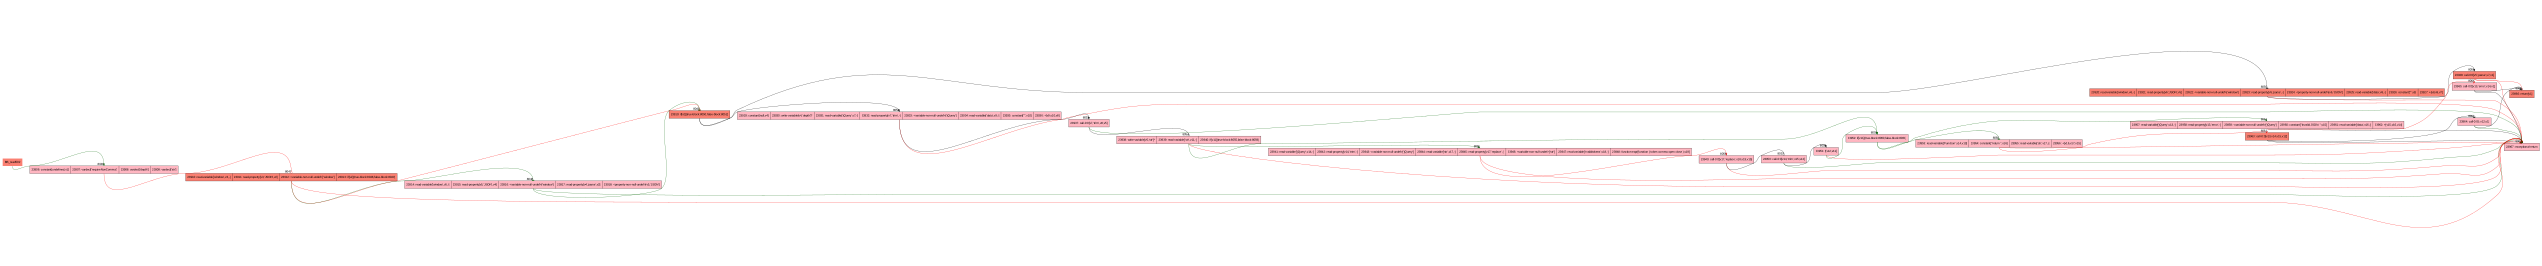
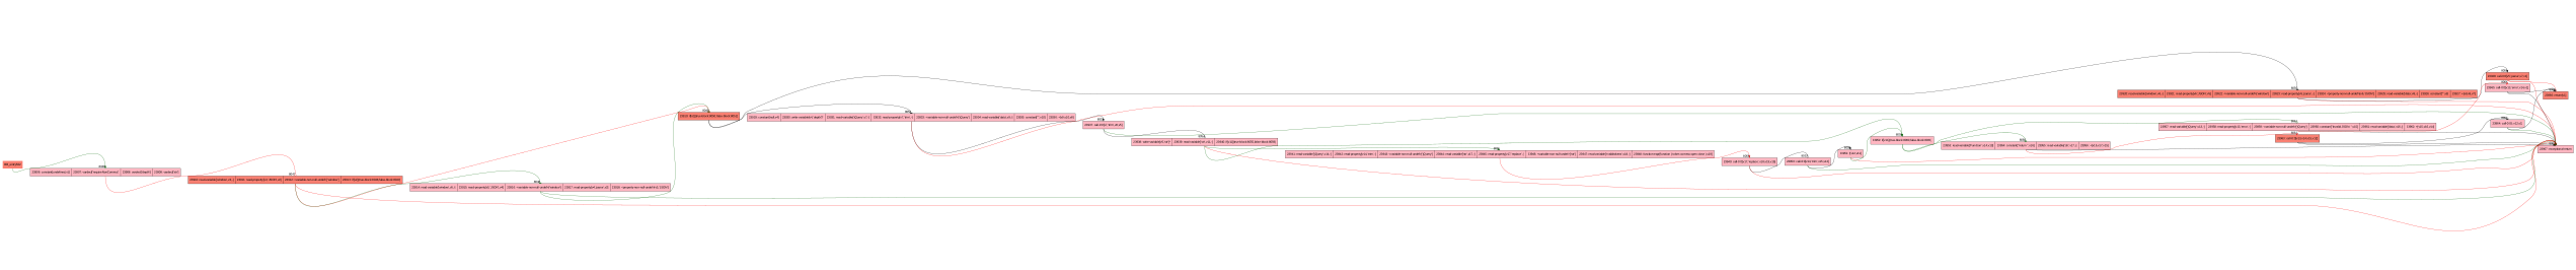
  digraph {
    fontname="Liberation Sans"
    rankdir=LR
    node [fillcolor=lightpink fontname="Liberation Sans" shape=record style=filled]
    edge [arrowhead=normal color=red fontname="Liberation Sans" headport=n tailport=s]
-   BB_entry502 [fillcolor=salmon shape=none label=BB_read502]
+   BB_entry502 [fillcolor=salmon shape=none]
    n2 [label="{23906: constant[undefined,v1]|23907: vardecl['requireNonComma']|23908: vardecl['depth']|23909: vardecl['str']}"]
    n3 [fillcolor=salmon label="{23910: read-variable['window',v3,-]|23911: read-property[v3,'JSON',v2]|23912: \<variable-non-null-undef\>['window']|23913: if[v2](true-block:8048,false-block:8049)}"]
    n4 [fillcolor=salmon label="{23919: if[v2](true-block:8050,false-block:8052)}"]
    n5 [label="{23914: read-variable['window',v5,-]|23915: read-property[v5,'JSON',v4]|23916: \<variable-non-null-undef\>['window']|23917: read-property[v4,'parse',v2]|23918: \<property-non-null-undef\>[v5,'JSON']}"]
    n6 [label="{23967: exceptional-return}"]
    n7 [fillcolor=salmon label="{23920: read-variable['window',v6,-]|23921: read-property[v6,'JSON',v5]|23922: \<variable-non-null-undef\>['window']|23923: read-property[v5,'parse',-]|23924: \<property-non-null-undef\>[v6,'JSON']|23925: read-variable['data',v8,-]|23926: constant[\"\",v9]|23927: +[v8,v9,v7]}"]
    n8 [label="{23929: constant[null,v4]|23930: write-variable[v4,'depth']*|23931: read-variable['jQuery',v7,-]|23932: read-property[v7,'trim',-]|23933: \<variable-non-null-undef\>['jQuery']|23934: read-variable['data',v9,-]|23935: constant[\"\",v10]|23936: +[v9,v10,v8]}"]
    n9 [fillcolor=salmon label="{23928: call-0:0[v5,'parse',v7,v1]}"]
    n10 [label="{23937: call-0:0[v7,'trim',v8,v5]}"]
    n11 [fillcolor=salmon label="{23966: return[v1]}"]
    n12 [label="{23938: write-variable[v5,'str']*|23939: read-variable['str',v11,-]|23940: if[v11](true-block:8055,false-block:8059)}"]
    n13 [label="{23952: if[v11](true-block:8060,false-block:8061)}"]
    n14 [label="{23941: read-variable['jQuery',v14,-]|23942: read-property[v14,'trim',-]|23943: \<variable-non-null-undef\>['jQuery']|23944: read-variable['str',v17,-]|23945: read-property[v17,'replace',-]|23946: \<variable-non-null-undef\>['str']|23947: read-variable['rvalidtokens',v18,-]|23948: function-expr[function ( token comma open close ),v19]}"]
    n15 [label="{23953: read-variable['Function',v14,v13]|23954: constant[\"return \",v16]|23955: read-variable['str',v17,-]|23956: +[v16,v17,v15]}"]
    n16 [label="{23957: read-variable['jQuery',v13,-]|23958: read-property[v13,'error',-]|23959: \<variable-non-null-undef\>['jQuery']|23960: constant[\"Invalid JSON: \",v15]|23961: read-variable['data',v16,-]|23962: +[v15,v16,v14]}"]
    n17 [label="{23949: call-0:0[v17,'replace',v18,v19,v15]}"]
    n18 [fillcolor=salmon label="{23963: call-0:0[v13,v14,v15,v12]}"]
    n19 [label="{23965: call-0:0[v13,'error',v14,v1]}"]
    n20 [label="{23950: call-0:0[v14,'trim',v15,v12]}"]
    n21 [label="{23951: ![v12,v11]}"]
    n22 [label="{23964: call-0:0[-,v12,v1]}"]
    BB_entry502 -> n2 [color=darkgreen headlabel="    8046"]
    n2 -> n3 [arrowhead=odot headlabel="      8047"]
    n3 -> n4 [arrowhead=tee headlabel="      8049"]
    n3 -> n5 [arrowhead=tee color=darkgreen headlabel="      8048"]
    n3 -> n6 [arrowhead=odot headlabel="      8066"]
    n4 -> n7 [arrowhead=tee color=black headlabel="      8050"]
-   n4 -> n8 [color=black headlabel="      8052"]
+   n4 -> n8 [arrowhead=tee color=black headlabel="      8052"]
    n5 -> n4 [arrowhead=tee color=darkgreen]
    n5 -> n6 [arrowhead=tee color=darkgreen]
    n7 -> n6
    n7 -> n9 [color=black headlabel="      8051"]
    n8 -> n6 [arrowhead=odot]
    n8 -> n10 [color=black headlabel="      8053"]
    n9 -> n6 [arrowhead=odot]
    n9 -> n11 [arrowhead=odot headlabel="      8065"]
    n10 -> n6 [color=darkgreen]
    n10 -> n12 [arrowhead=odot color=black headlabel="      8054"]
    n12 -> n6 [arrowhead=tee]
    n12 -> n13 [color=darkgreen headlabel="      8059"]
    n12 -> n14 [color=darkgreen headlabel="      8055"]
    n13 -> n15 [arrowhead=tee color=darkgreen headlabel="      8060"]
-   n13 -> n16 [color=darkgreen headlabel="      8061"]
-   n14 -> n6
+   n13 -> n16 [arrowhead=odot color=darkgreen headlabel="      8061"]
    n14 -> n17 [headlabel="      8056"]
-   n15 -> n6
+   n15 -> n6 [color=black]
    n15 -> n18 [arrowhead=tee headlabel="      8062"]
    n16 -> n6 [arrowhead=tee color=black]
    n16 -> n19 [arrowhead=tee headlabel="      8064"]
    n17 -> n6
    n17 -> n20 [arrowhead=odot color=black headlabel="      8057"]
    n18 -> n6 [arrowhead=odot color=black]
    n18 -> n22 [arrowhead=tee color=black headlabel="      8063"]
    n19 -> n6 [arrowhead=odot color=black]
    n19 -> n11 [color=black]
    n20 -> n6 [arrowhead=tee color=darkgreen]
    n20 -> n21 [color=black headlabel="      8058"]
    n21 -> n6 [arrowhead=odot]
    n21 -> n13 [color=darkgreen]
    n22 -> n6 [arrowhead=odot color=darkgreen]
    n22 -> n11 [arrowhead=odot color=black]
  }
